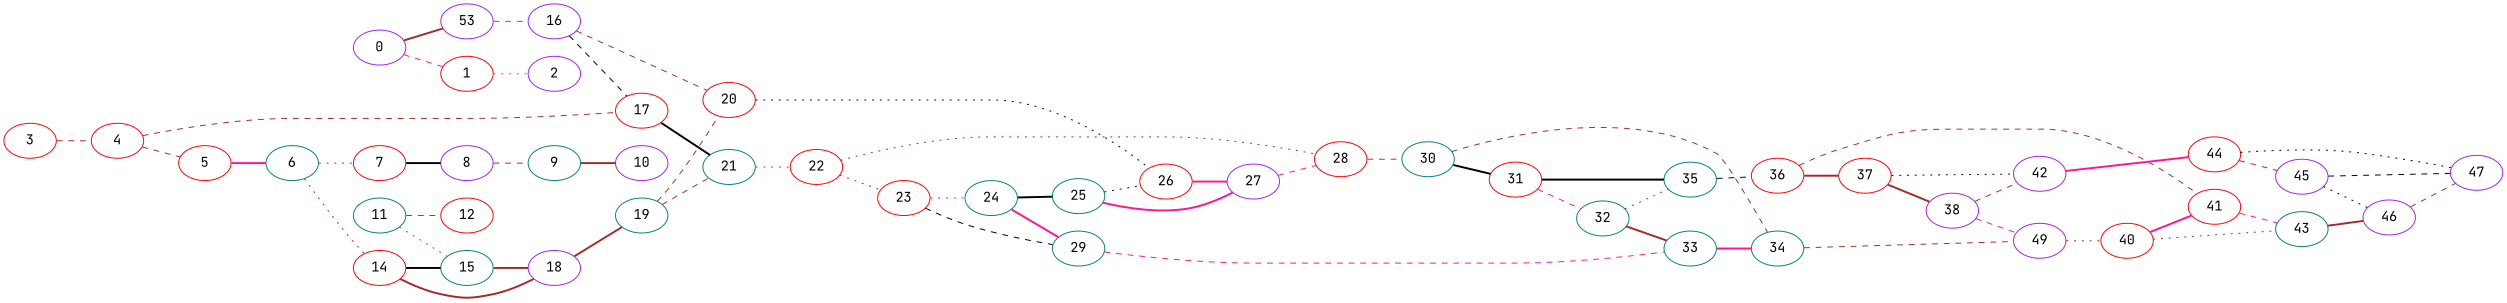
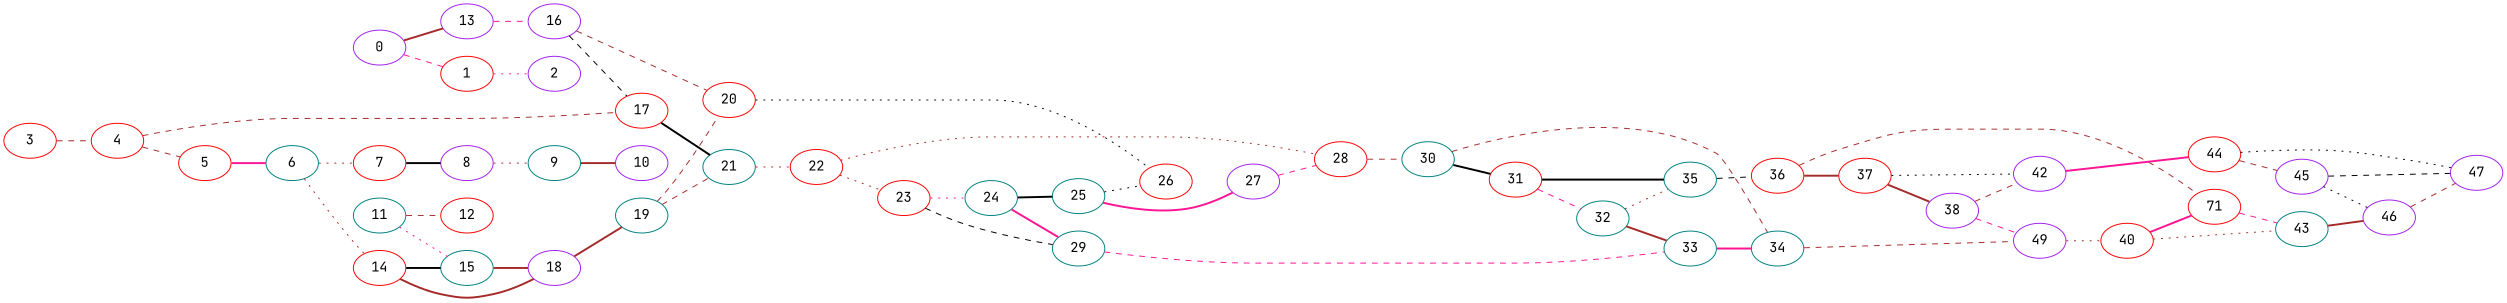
  graph {
    fontname="JetBrains Mono"
    rankdir=LR
    node [color=red fontname="JetBrains Mono"]
    edge [color=brown fontname="JetBrains Mono" style=dashed]
    0 [color=purple]
    1
-   13 [color=purple label=53]
+   13 [color=purple]
    2 [color=purple]
    16 [color=purple]
    17
    20
    3
    4
    5
    6 [color=teal]
    21 [color=teal]
    7
    14
    22
    8 [color=purple]
    15 [color=teal]
    18 [color=purple]
    9 [color=teal]
    19 [color=teal]
    10 [color=purple]
    11 [color=teal]
    12
    26
    27 [color=purple]
    23
    28
    24 [color=teal]
    29 [color=teal]
    30 [color=teal]
    25 [color=teal]
    33 [color=teal]
    31
    34 [color=teal]
    32 [color=teal]
    35 [color=teal]
    n37 [color=purple label=49]
    36
    40
    37
-   41
+   41 [label=71]
    43 [color=teal]
    38 [color=purple]
    42 [color=purple]
    44
    46 [color=purple]
    45 [color=purple]
    47 [color=purple]
    0 -- 1 [color=deeppink]
    0 -- 13 [style=bold]
    1 -- 2 [color=deeppink style=dotted]
    13 -- 16 [color=deeppink]
    16 -- 17 [color=black]
    16 -- 20
    17 -- 21 [color=black style=bold]
    20 -- 26 [color=black style=dotted]
    3 -- 4
    4 -- 17
    4 -- 5
    5 -- 6 [color=deeppink style=bold]
    6 -- 7 [style=dotted]
    6 -- 14 [style=dotted]
    21 -- 22 [style=dotted]
    7 -- 8 [color=black style=bold]
    14 -- 15 [color=black style=bold]
    14 -- 18 [style=bold]
    22 -- 23 [style=dotted]
    22 -- 28 [style=dotted]
-   8 -- 9
+   8 -- 9 [style=dotted]
    15 -- 18 [style=bold]
    18 -- 19 [style=bold]
    9 -- 10 [style=bold]
    19 -- 20
    19 -- 21
    11 -- 15 [color=deeppink style=dotted]
    11 -- 12
-   26 -- 27 [color=deeppink style=bold]
    27 -- 28 [color=deeppink]
    23 -- 24 [color=deeppink style=dotted]
    23 -- 29 [color=black]
    28 -- 30
    24 -- 29 [color=deeppink style=bold]
    24 -- 25 [color=black style=bold]
    29 -- 33 [color=deeppink]
    30 -- 31 [color=black style=bold]
    30 -- 34
    25 -- 26 [color=black style=dotted]
    25 -- 27 [color=deeppink style=bold]
    33 -- 34 [color=deeppink style=bold]
    31 -- 32 [color=deeppink]
    31 -- 35 [color=black style=bold]
    34 -- n37
    32 -- 33 [style=bold]
    32 -- 35 [style=dotted]
    35 -- 36 [color=black]
    n37 -- 40 [style=dotted]
    36 -- 37 [style=bold]
    36 -- 41
    40 -- 41 [color=deeppink style=bold]
    40 -- 43 [style=dotted]
    37 -- 38 [style=bold]
    37 -- 42 [color=black style=dotted]
    41 -- 43 [color=deeppink]
    43 -- 46 [style=bold]
    38 -- n37 [color=deeppink]
    38 -- 42
    42 -- 44 [color=deeppink style=bold]
    44 -- 45
    44 -- 47 [color=black style=dotted]
    46 -- 47
    45 -- 46 [color=black style=dotted]
    45 -- 47 [color=black]
  }
